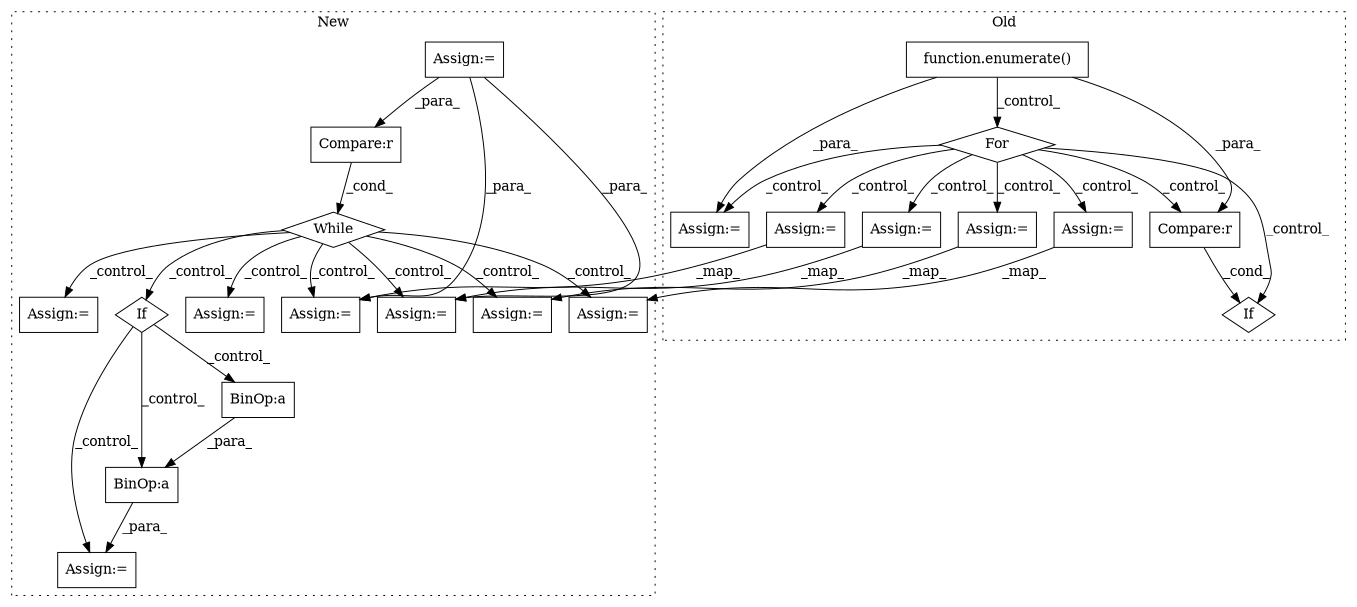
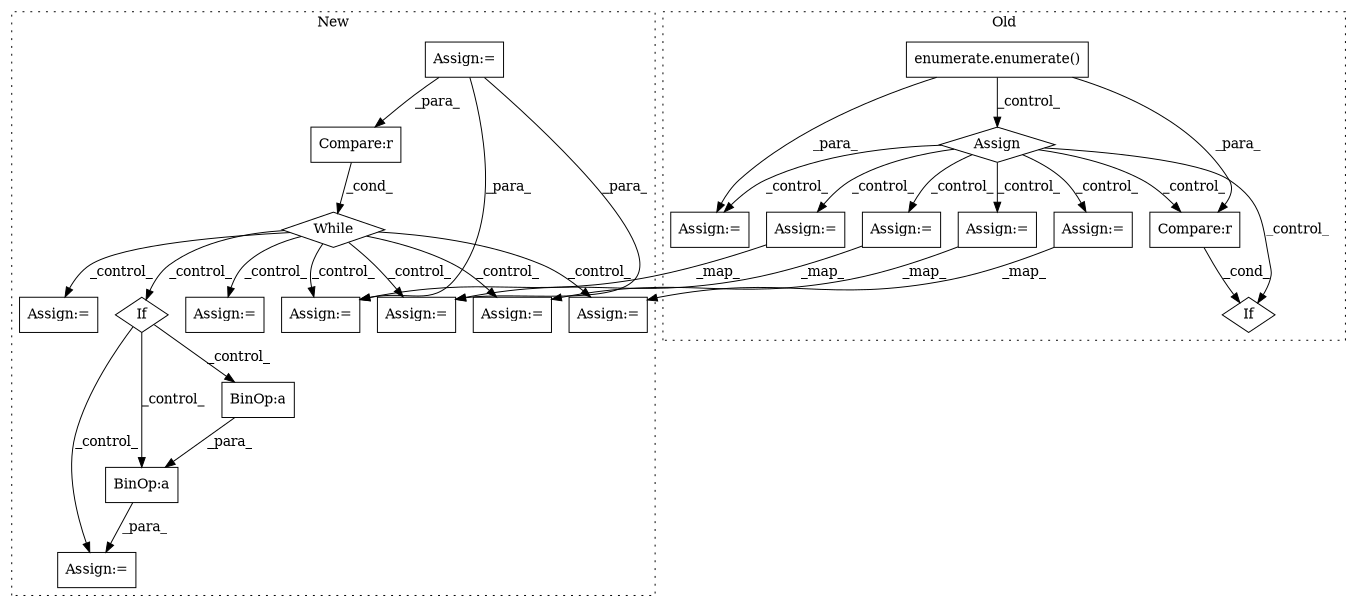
  digraph {
    node [a=68 l=3 s=15676 shape=box]
    n1 [a=96 label=If s=13514 shape=diamond]
    n2 [a=40 l=10 label="Compare:r" s=13557]
-   n3 [a=75 l="10,1" label="function.enumerate()" s="9359,9385"]
-   n4 [a=107 l="4,48" label=For s="9336,9386" shape=diamond]
+   n3 [a=75 l="10,1" label="enumerate.enumerate()" s="9359,9385"]
+   n4 [a=107 l="4,48" label=Assign s="9336,9386" shape=diamond]
    n5 [label="Assign:=" s=9718]
    n6 [label="Assign:=" s=9579]
    n7 [label="Assign:=" s=12277]
    n8 [label="Assign:=" s=11866]
    n9 [label="Assign:=" s=12937]
    n10 [a=52 l="6,48" label=While s="11918,11946" shape=diamond]
    n11 [label="Assign:=" s=15662]
    n12 [l=4 label="Assign:=" s=16498]
    n13 [a=40 l=22 label="Compare:r" s=11924]
    n14 [a=96 label=If s=15563 shape=diamond]
    n15 [label="Assign:=" s=16370]
    n16 [a=82 l=21 label="BinOp:a"]
    n17 [a=82 label="BinOp:a"]
    n18 [label="Assign:=" s=12306]
    n19 [label="Assign:=" s=12153]
    n20 [label="Assign:=" s=14865]
    n21 [label="Assign:=" s=14454]
    n22 [label="Assign:=" s=11886]
    subgraph cluster_1 {
      label=Old
      style=dotted
      n1
      n2
      n3
      n4
      n5
      n6
      n7
      n8
      n9
    }
    subgraph cluster_2 {
      label=New
      style=dotted
      n10
      n11
      n12
      n13
      n14
      n15
      n16
      n17
      n18
      n19
      n20
      n21
      n22
    }
    n2 -> n1 [label=_cond_]
    n3 -> n2 [label=_para_]
    n3 -> n4 [label=_control_]
    n3 -> n9 [label=_para_]
    n4 -> n1 [label=_control_]
    n4 -> n2 [label=_control_]
    n4 -> n5 [label=_control_]
    n4 -> n6 [label=_control_]
    n4 -> n7 [label=_control_]
    n4 -> n8 [label=_control_]
    n4 -> n9 [label=_control_]
    n5 -> n18 [label=_map_]
    n6 -> n19 [label=_map_]
    n7 -> n20 [label=_map_]
    n8 -> n21 [label=_map_]
    n10 -> n12 [label=_control_]
    n10 -> n14 [label=_control_]
    n10 -> n15 [label=_control_]
    n10 -> n18 [label=_control_]
    n10 -> n19 [label=_control_]
    n10 -> n20 [label=_control_]
    n10 -> n21 [label=_control_]
    n13 -> n10 [label=_cond_]
    n14 -> n11 [label=_control_]
    n14 -> n16 [label=_control_]
    n14 -> n17 [label=_control_]
    n16 -> n11 [label=_para_]
    n17 -> n16 [label=_para_]
    n22 -> n13 [label=_para_]
    n22 -> n18 [label=_para_]
    n22 -> n19 [label=_para_]
  }
